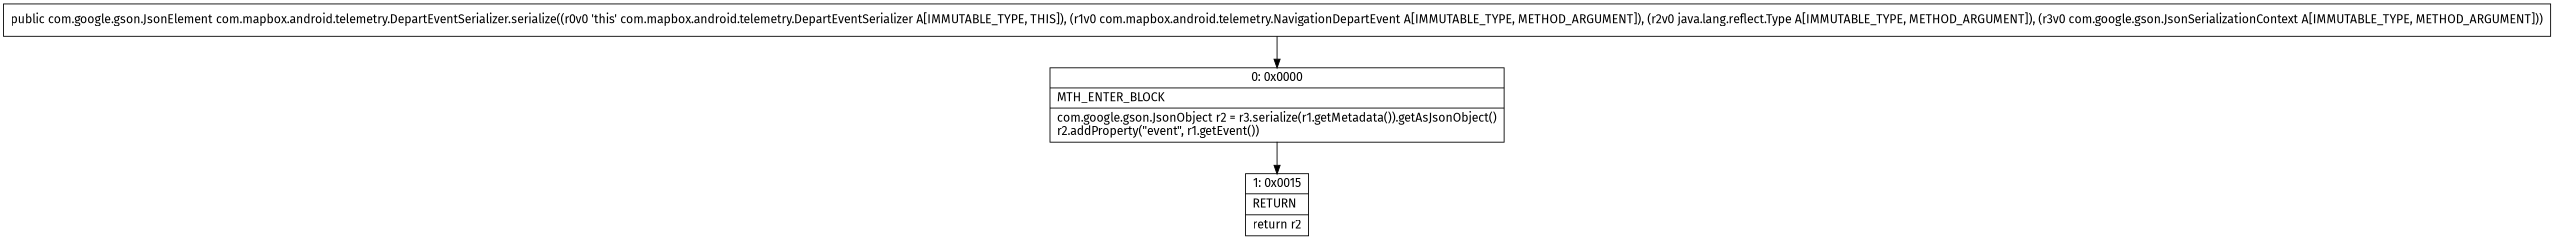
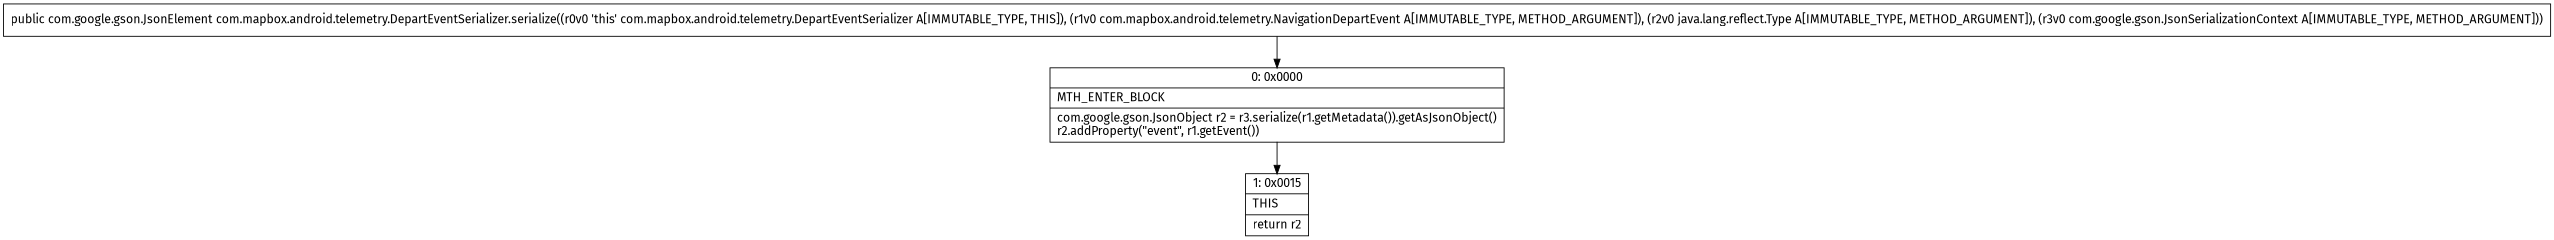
  digraph {
    fontname="Fira Sans"
    node [shape=record fontname="Fira Sans"]
    edge [fontname="Fira Sans"]
    n1 [label="{0\:\ 0x0000|MTH_ENTER_BLOCK\l|com.google.gson.JsonObject r2 = r3.serialize(r1.getMetadata()).getAsJsonObject()\lr2.addProperty(\"event\", r1.getEvent())\l}"]
-   n2 [label="{1\:\ 0x0015|RETURN\l|return r2\l}"]
+   n2 [label="{1\:\ 0x0015|THIS\l|return r2\l}"]
    n3 [label="{public com.google.gson.JsonElement com.mapbox.android.telemetry.DepartEventSerializer.serialize((r0v0 'this' com.mapbox.android.telemetry.DepartEventSerializer A[IMMUTABLE_TYPE, THIS]), (r1v0 com.mapbox.android.telemetry.NavigationDepartEvent A[IMMUTABLE_TYPE, METHOD_ARGUMENT]), (r2v0 java.lang.reflect.Type A[IMMUTABLE_TYPE, METHOD_ARGUMENT]), (r3v0 com.google.gson.JsonSerializationContext A[IMMUTABLE_TYPE, METHOD_ARGUMENT])) }"]
    n1 -> n2
    n3 -> n1
  }
